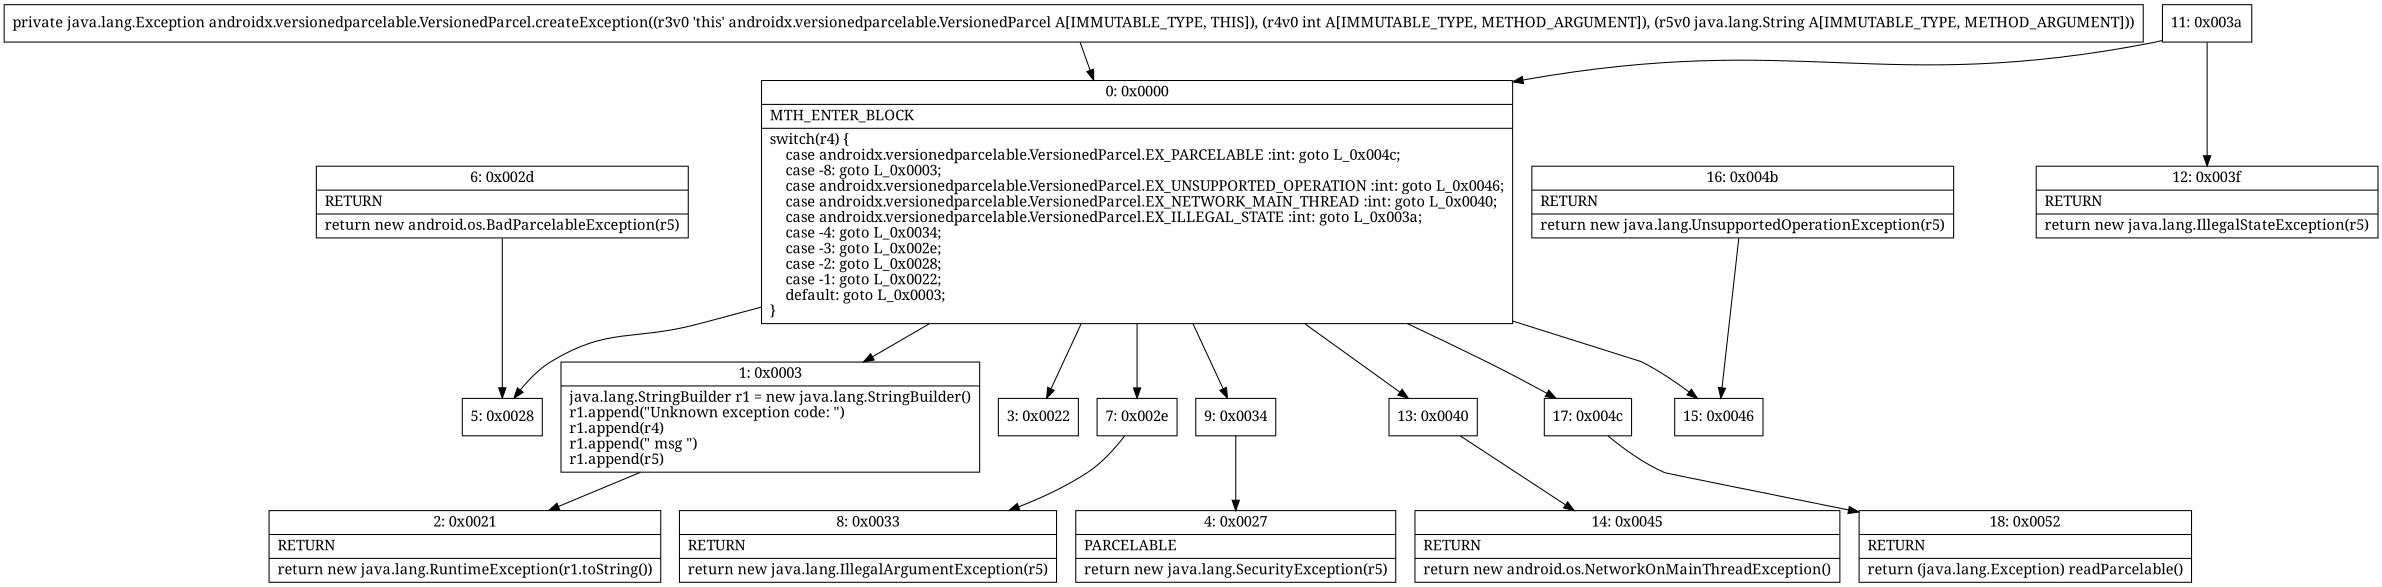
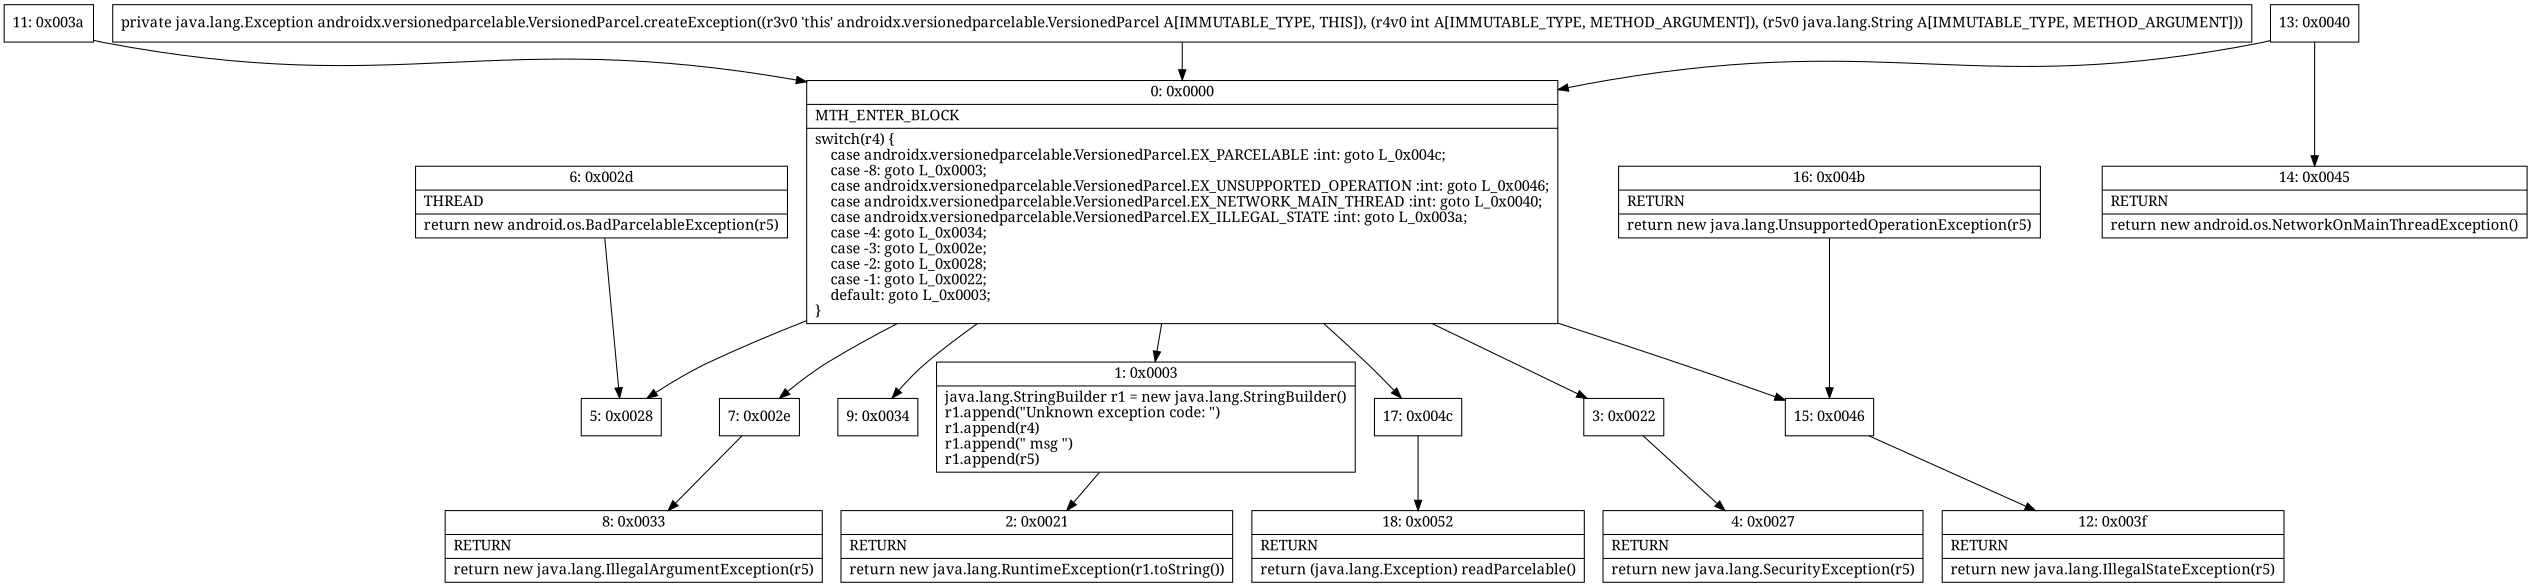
  digraph {
    fontname="Noto Serif"
    node [fontname="Noto Serif" shape=record]
    edge [fontname="Noto Serif"]
    n1 [label="{0\:\ 0x0000|MTH_ENTER_BLOCK\l|switch(r4) \{\l    case androidx.versionedparcelable.VersionedParcel.EX_PARCELABLE :int: goto L_0x004c;\l    case \-8: goto L_0x0003;\l    case androidx.versionedparcelable.VersionedParcel.EX_UNSUPPORTED_OPERATION :int: goto L_0x0046;\l    case androidx.versionedparcelable.VersionedParcel.EX_NETWORK_MAIN_THREAD :int: goto L_0x0040;\l    case androidx.versionedparcelable.VersionedParcel.EX_ILLEGAL_STATE :int: goto L_0x003a;\l    case \-4: goto L_0x0034;\l    case \-3: goto L_0x002e;\l    case \-2: goto L_0x0028;\l    case \-1: goto L_0x0022;\l    default: goto L_0x0003;\l\}\l}"]
    n2 [label="{1\:\ 0x0003|java.lang.StringBuilder r1 = new java.lang.StringBuilder()\lr1.append(\"Unknown exception code: \")\lr1.append(r4)\lr1.append(\" msg \")\lr1.append(r5)\l}"]
    n3 [label="{3\:\ 0x0022}"]
    n4 [label="{5\:\ 0x0028}"]
    n5 [label="{7\:\ 0x002e}"]
    n6 [label="{9\:\ 0x0034}"]
    n7 [label="{13\:\ 0x0040}"]
    n8 [label="{15\:\ 0x0046}"]
    n9 [label="{17\:\ 0x004c}"]
    n10 [label="{2\:\ 0x0021|RETURN\l|return new java.lang.RuntimeException(r1.toString())\l}"]
-   n11 [label="{4\:\ 0x0027|PARCELABLE\l|return new java.lang.SecurityException(r5)\l}"]
+   n11 [label="{4\:\ 0x0027|RETURN\l|return new java.lang.SecurityException(r5)\l}"]
    n12 [label="{8\:\ 0x0033|RETURN\l|return new java.lang.IllegalArgumentException(r5)\l}"]
    n13 [label="{11\:\ 0x003a}"]
    n14 [label="{12\:\ 0x003f|RETURN\l|return new java.lang.IllegalStateException(r5)\l}"]
    n15 [label="{14\:\ 0x0045|RETURN\l|return new android.os.NetworkOnMainThreadException()\l}"]
    n16 [label="{18\:\ 0x0052|RETURN\l|return (java.lang.Exception) readParcelable()\l}"]
-   n17 [label="{6\:\ 0x002d|RETURN\l|return new android.os.BadParcelableException(r5)\l}"]
+   n17 [label="{6\:\ 0x002d|THREAD\l|return new android.os.BadParcelableException(r5)\l}"]
    n18 [label="{16\:\ 0x004b|RETURN\l|return new java.lang.UnsupportedOperationException(r5)\l}"]
    n19 [label="{private java.lang.Exception androidx.versionedparcelable.VersionedParcel.createException((r3v0 'this' androidx.versionedparcelable.VersionedParcel A[IMMUTABLE_TYPE, THIS]), (r4v0 int A[IMMUTABLE_TYPE, METHOD_ARGUMENT]), (r5v0 java.lang.String A[IMMUTABLE_TYPE, METHOD_ARGUMENT])) }"]
    n1 -> n2
    n1 -> n3
    n1 -> n4
    n1 -> n5
    n1 -> n6
-   n1 -> n7
+   n7 -> n1
    n1 -> n8
    n1 -> n9
    n2 -> n10
-   n6 -> n11
+   n3 -> n11
    n5 -> n12
    n7 -> n15
    n9 -> n16
    n13 -> n1
-   n13 -> n14
+   n8 -> n14
    n17 -> n4
    n18 -> n8
    n19 -> n1
  }
